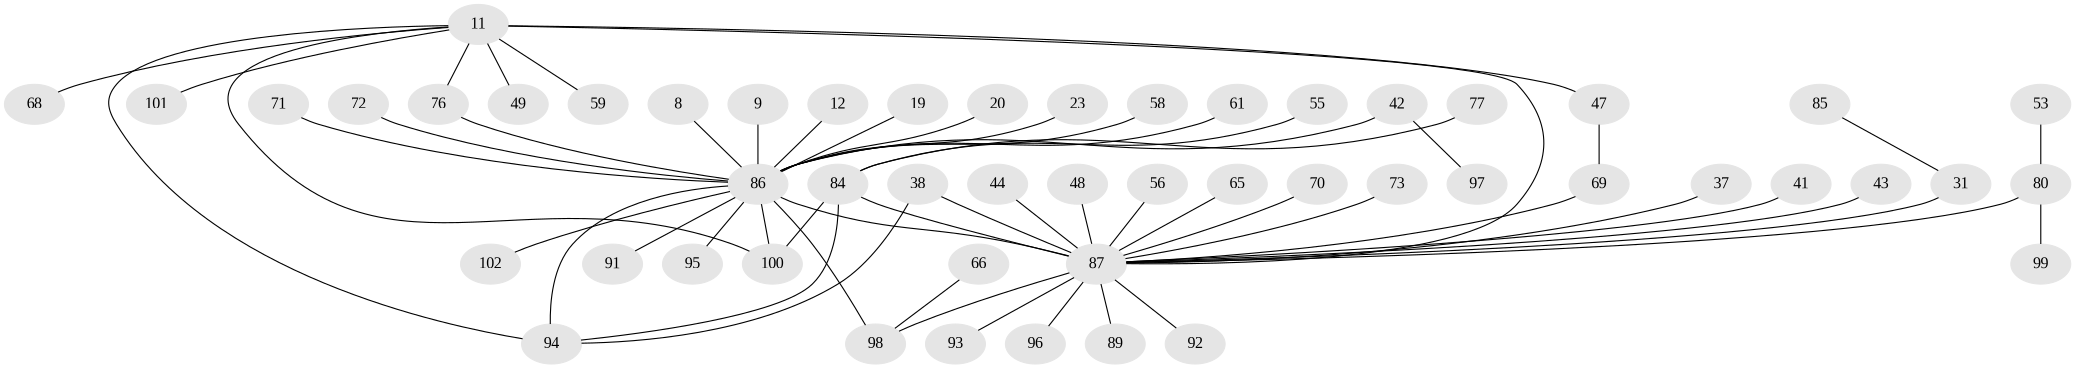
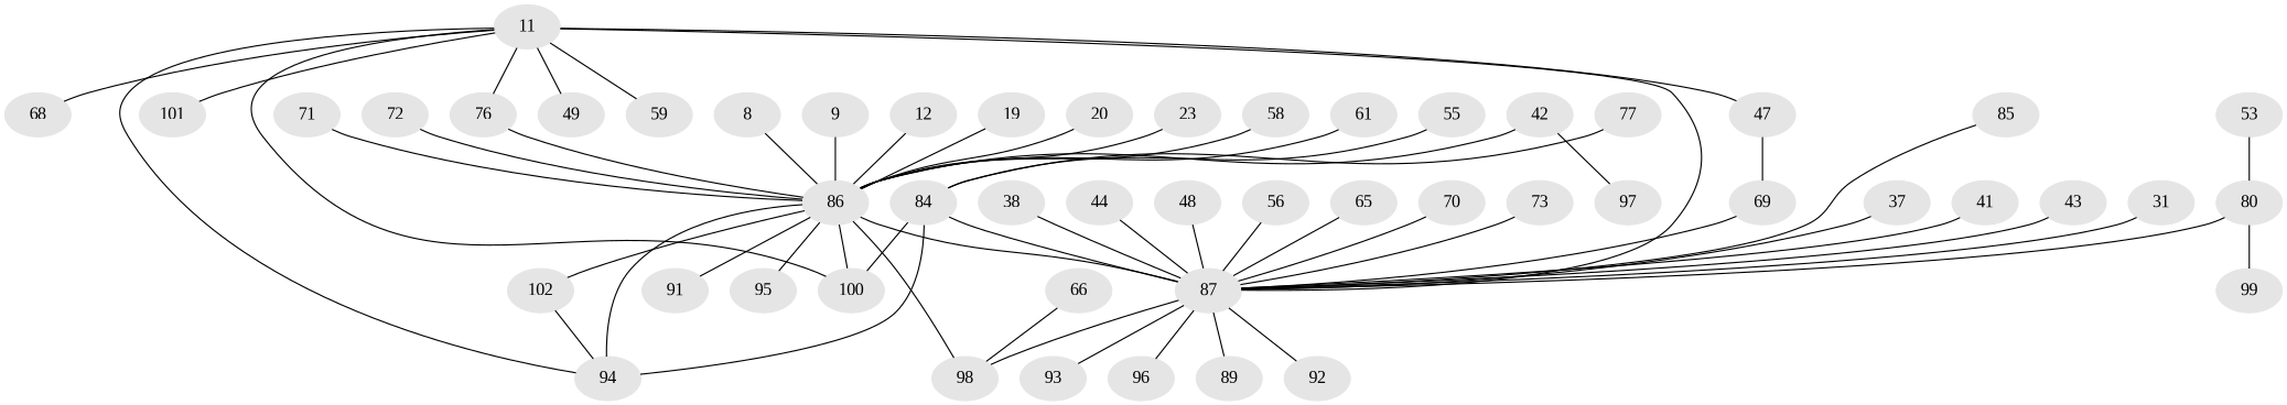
  graph {
    fontname="Liberation Serif"
    node [color=gray90 fontname="Liberation Serif" style=filled]
    edge [fontname="Liberation Serif"]
    86 [super="+46+6"]
    87 [super="+36+3+83+45"]
    94 [super="+64+67"]
    100 [super="+82"]
    98 [super="+29+52+60+88+79"]
    91
    95 [super="+90"]
    102
    8
    9
    47 [super="+15+40"]
    69
    11
    49
    59
    68
    76 [super="+30"]
    101
    89
    92
    93
    96
    12
    19
    20
    23
    31
    37
    38
    41
    42
    97
    43
    44
    48
    53 [super="+50"]
    80 [super="+24+57"]
    99 [super="+75"]
    84 [super="+27+21+81"]
    55
    56
    58
    61 [super="+32"]
    65
    66
    70
    71
    72 [super="+28"]
    73
    77
    85 [super="+26"]
    86 -- 87 [weight=5]
    86 -- 94 [weight=2]
    86 -- 100
    86 -- 98 [weight=4]
    86 -- 91
    86 -- 95
    86 -- 102
    87 -- 98 [weight=2]
    87 -- 89 [weight=2]
    87 -- 92
    87 -- 93
    87 -- 96
    8 -- 86
    9 -- 86
    47 -- 69
    69 -- 87
    11 -- 87 [weight=2]
    11 -- 94
    11 -- 100 [weight=2]
    11 -- 47 [weight=2]
    11 -- 49
    11 -- 59
    11 -- 68
    11 -- 76
    11 -- 101
    76 -- 86
    12 -- 86
    19 -- 86
    20 -- 86
    23 -- 86
    31 -- 87
    37 -- 87
    38 -- 87 [weight=2]
-   38 -- 94
+   102 -- 94
    41 -- 87
    42 -- 86
    42 -- 97
    43 -- 87
    44 -- 87
    48 -- 87
    53 -- 80
    80 -- 87 [weight=2]
    80 -- 99
    84 -- 87 [weight=4]
    84 -- 94
    84 -- 100
    55 -- 84
    56 -- 87
    58 -- 86
    61 -- 86
    65 -- 87
    66 -- 98
    70 -- 87
    71 -- 86
    72 -- 86
    73 -- 87
    77 -- 84
-   85 -- 31
+   85 -- 87
  }
